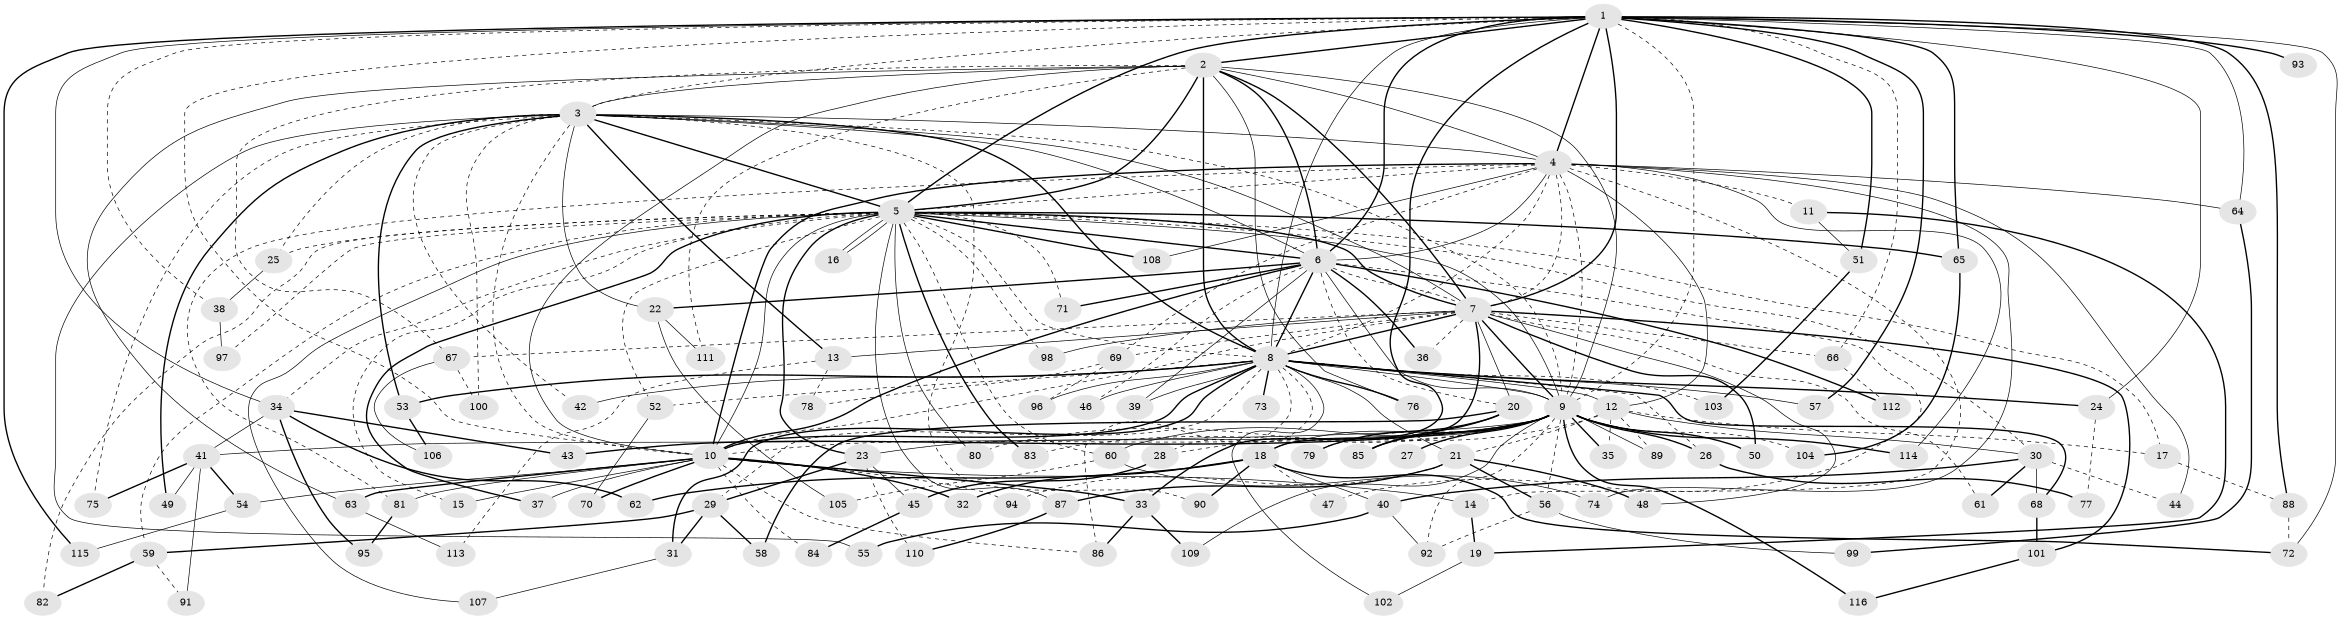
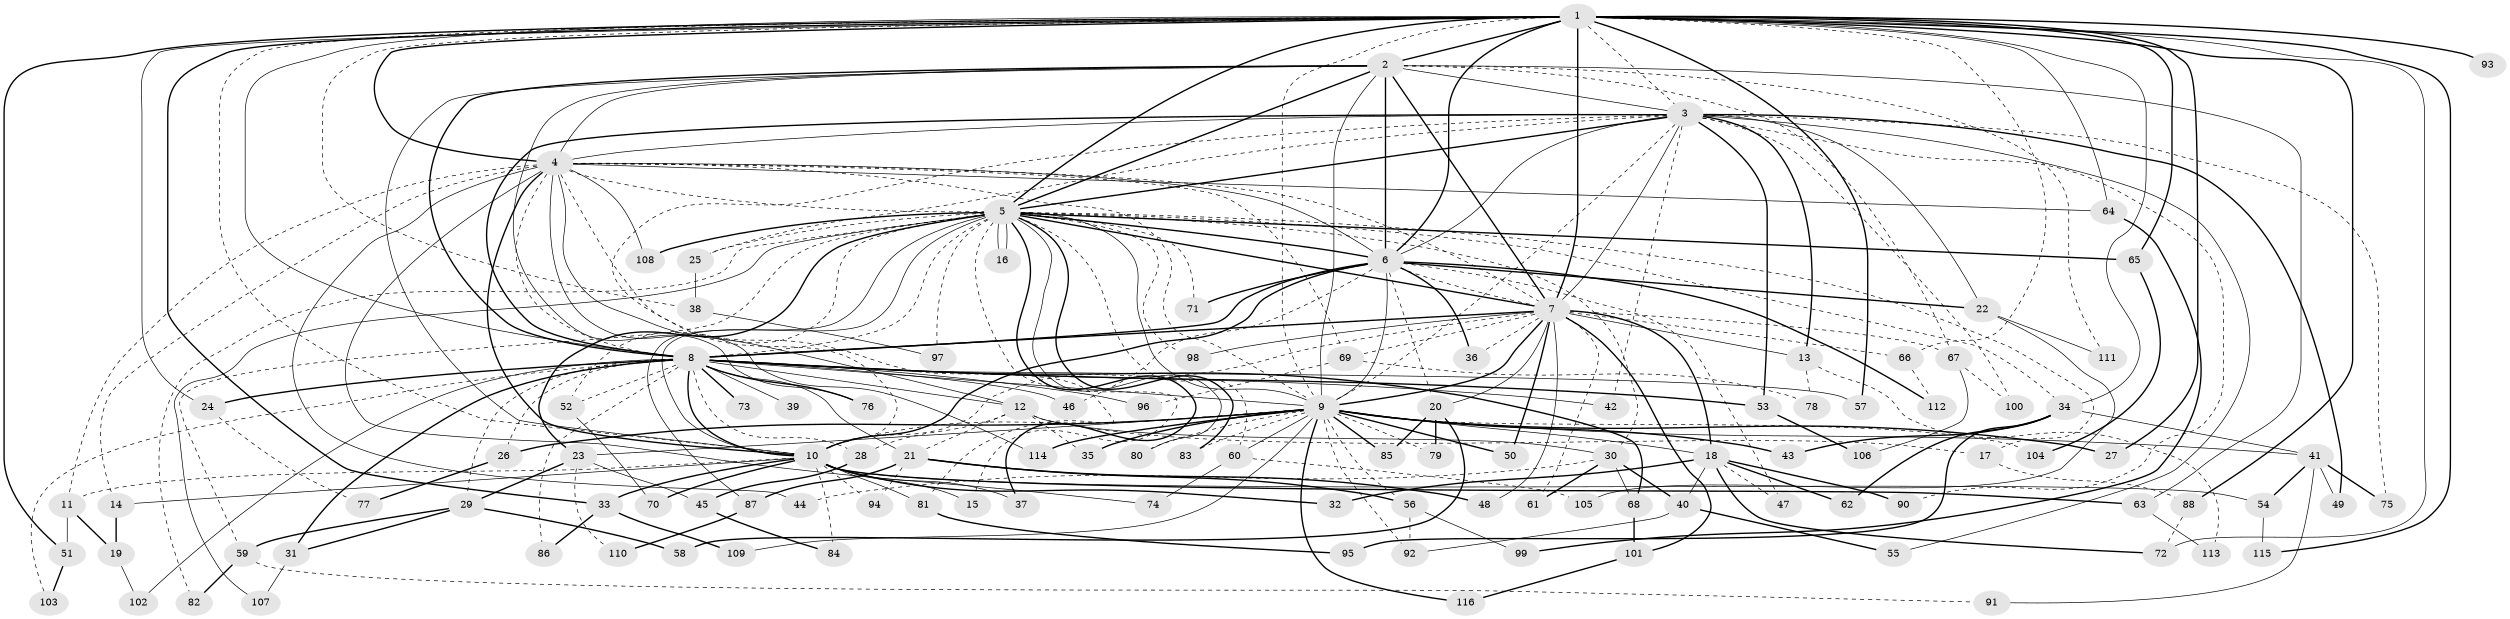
  graph {
    node [color=gray90 style=filled]
    edge [style=bold]
    1
    2
    3
    4
    5
    6
    7
    8
    9
    10
    24
    27
    33
    34
    38
    51
    57
    64
    65
    66
    72
    88
    93
    115
    63
    67
    76
    111
    13
    22
    25
    42
    49
    53
    55
    75
    90
    100
    11
    12
    14
    44
    69
    74
    81
    108
    114
    15
    16
    17
    23
    30
    37
    52
    59
    60
    71
    80
    82
    83
    87
    97
    98
    107
    20
    36
    39
    46
    47
    112
    18
    48
    50
    61
    101
    21
    26
    28
    29
    31
    68
    73
    86
    96
    102
    103
    35
    41
    43
    56
    79
    85
-   89
    92
    104
    109
    116
    32
    54
    70
    84
    94
    77
    62
    95
    99
    113
    106
    78
    105
    19
    45
    110
    40
    91
    58
    1 -- 2
    1 -- 3 [style=dashed]
    1 -- 4
    1 -- 5
    1 -- 6
    1 -- 7
    1 -- 8 [style=solid]
    1 -- 9 [style=dashed]
    1 -- 10 [style=dashed]
    1 -- 24 [style=solid]
+   1 -- 27
    1 -- 33
    1 -- 34 [style=solid]
    1 -- 38 [style=dashed]
    1 -- 51
    1 -- 57
    1 -- 64 [style=solid]
    1 -- 65
    1 -- 66 [style=dashed]
    1 -- 72 [style=solid]
    1 -- 88
    1 -- 93
    1 -- 115
    2 -- 3 [style=solid]
    2 -- 4 [style=solid]
    2 -- 5
    2 -- 6
    2 -- 7
    2 -- 8
    2 -- 9 [style=solid]
    2 -- 10 [style=solid]
    2 -- 63 [style=solid]
    2 -- 67 [style=dashed]
    2 -- 76 [style=solid]
    2 -- 111 [style=dashed]
    3 -- 4 [style=solid]
    3 -- 5
    3 -- 6 [style=solid]
    3 -- 7 [style=solid]
    3 -- 8
    3 -- 9 [style=dashed]
    3 -- 10 [style=dashed]
    3 -- 13
    3 -- 22 [style=solid]
    3 -- 25 [style=dashed]
    3 -- 42 [style=dashed]
    3 -- 49
    3 -- 53
    3 -- 55 [style=solid]
    3 -- 75 [style=dashed]
    3 -- 90 [style=dashed]
    3 -- 100 [style=dashed]
    4 -- 5 [style=dashed]
    4 -- 6 [style=solid]
    4 -- 7 [style=dashed]
    4 -- 8 [style=dashed]
    4 -- 9 [style=dashed]
    4 -- 10
    4 -- 64 [style=solid]
    4 -- 11 [style=dashed]
    4 -- 12 [style=solid]
    4 -- 14 [style=dashed]
    4 -- 44 [style=solid]
    4 -- 69 [style=dashed]
    4 -- 74 [style=solid]
    4 -- 81 [style=dashed]
    4 -- 108 [style=solid]
    4 -- 114 [style=solid]
    5 -- 6
    5 -- 7
    5 -- 8 [style=dashed]
    5 -- 9 [style=solid]
    5 -- 10 [style=solid]
    5 -- 34 [style=dashed]
    5 -- 65
    5 -- 25 [style=dashed]
    5 -- 108
    5 -- 15 [style=dashed]
    5 -- 16 [style=solid]
    5 -- 16 [style=solid]
    5 -- 17 [style=dashed]
    5 -- 23
    5 -- 30 [style=dashed]
    5 -- 37
    5 -- 52 [style=dashed]
    5 -- 59 [style=dashed]
    5 -- 60 [style=dashed]
    5 -- 71 [style=dashed]
    5 -- 80 [style=solid]
    5 -- 82 [style=dashed]
    5 -- 83
    5 -- 87 [style=solid]
    5 -- 97 [style=dashed]
    5 -- 98 [style=dashed]
    5 -- 107 [style=solid]
    6 -- 7 [style=dashed]
    6 -- 8
    6 -- 9 [style=solid]
    6 -- 10
    6 -- 22
    6 -- 71
    6 -- 20 [style=dashed]
    6 -- 36
-   6 -- 39 [style=solid]
    6 -- 46 [style=dashed]
    6 -- 47 [style=dashed]
    6 -- 112
    7 -- 8
    7 -- 9
    7 -- 10 [style=dashed]
    7 -- 66 [style=dashed]
    7 -- 67 [style=dashed]
    7 -- 13 [style=solid]
    7 -- 69 [style=dashed]
    7 -- 98 [style=solid]
    7 -- 20 [style=solid]
    7 -- 36 [style=dashed]
    7 -- 18
    7 -- 48 [style=solid]
    7 -- 50
    7 -- 61 [style=dashed]
    7 -- 101
    8 -- 9 [style=solid]
    8 -- 10
    8 -- 24
    8 -- 57 [style=solid]
    8 -- 76
    8 -- 42 [style=solid]
    8 -- 53
    8 -- 12 [style=solid]
    8 -- 52 [style=dashed]
    8 -- 39 [style=solid]
    8 -- 46 [style=solid]
    8 -- 21 [style=solid]
    8 -- 26 [style=dashed]
    8 -- 28 [style=dashed]
    8 -- 29 [style=dashed]
    8 -- 31
    8 -- 68
    8 -- 73
    8 -- 86 [style=dashed]
    8 -- 96 [style=solid]
    8 -- 102 [style=solid]
    8 -- 103 [style=dashed]
    9 -- 10 [style=dashed]
    9 -- 27
    9 -- 114
    9 -- 23 [style=solid]
    9 -- 60 [style=solid]
    9 -- 80 [style=dashed]
    9 -- 83 [style=dashed]
    9 -- 18 [style=solid]
    9 -- 50
    9 -- 26
    9 -- 35
    9 -- 41 [style=solid]
    9 -- 43
    9 -- 56 [style=dashed]
    9 -- 79 [style=dashed]
    9 -- 85
-   9 -- 89 [style=solid]
    9 -- 92 [style=dashed]
    9 -- 104 [style=dashed]
    9 -- 109 [style=solid]
    9 -- 116
    10 -- 33
    10 -- 63
-   10 -- 86 [style=dashed]
+   10 -- 11 [style=dashed]
    10 -- 14 [style=solid]
    10 -- 81 [style=solid]
    10 -- 15 [style=solid]
    10 -- 37 [style=solid]
    10 -- 32
    10 -- 54 [style=solid]
    10 -- 70
    10 -- 84 [style=dashed]
    10 -- 94 [style=dashed]
    24 -- 77 [style=dashed]
    33 -- 86
    33 -- 109
    34 -- 41 [style=solid]
    34 -- 43
    34 -- 62
    34 -- 95
    38 -- 97 [style=solid]
    51 -- 103
    64 -- 99
    65 -- 104
    66 -- 112 [style=dashed]
    88 -- 72 [style=dashed]
    63 -- 113 [style=solid]
    67 -- 100 [style=dashed]
    67 -- 106 [style=solid]
    13 -- 113 [style=dashed]
    13 -- 78 [style=dashed]
    22 -- 111 [style=solid]
    22 -- 105 [style=solid]
    25 -- 38 [style=solid]
    53 -- 106
    11 -- 51 [style=solid]
    11 -- 19
    12 -- 17 [style=dashed]
    12 -- 30 [style=solid]
    12 -- 21 [style=dashed]
    12 -- 28 [style=dashed]
    12 -- 35 [style=dashed]
-   12 -- 89 [style=dashed]
    14 -- 19
    69 -- 96 [style=dashed]
    69 -- 78 [style=dashed]
    81 -- 95
    17 -- 88 [style=dashed]
    23 -- 29
    23 -- 45 [style=solid]
    23 -- 110 [style=dashed]
    30 -- 44 [style=dashed]
    30 -- 61
    30 -- 68 [style=solid]
    30 -- 40
    52 -- 70 [style=solid]
    59 -- 82
    59 -- 91 [style=dashed]
    60 -- 74 [style=solid]
    60 -- 105 [style=dashed]
    87 -- 110
    20 -- 79
    20 -- 85
    20 -- 58
    18 -- 72
    18 -- 90
    18 -- 47 [style=dashed]
    18 -- 32
    18 -- 62
    18 -- 40 [style=solid]
    101 -- 116
    21 -- 87
    21 -- 48
    21 -- 56
    21 -- 94 [style=dashed]
    26 -- 77
    28 -- 45
    29 -- 59
    29 -- 31
    29 -- 58
    31 -- 107 [style=solid]
    68 -- 101
    41 -- 49 [style=solid]
    41 -- 75
    41 -- 54
    41 -- 91 [style=solid]
    56 -- 92 [style=dashed]
    56 -- 99 [style=solid]
    54 -- 115 [style=solid]
    19 -- 102 [style=solid]
    45 -- 84
    40 -- 55
    40 -- 92 [style=solid]
  }
